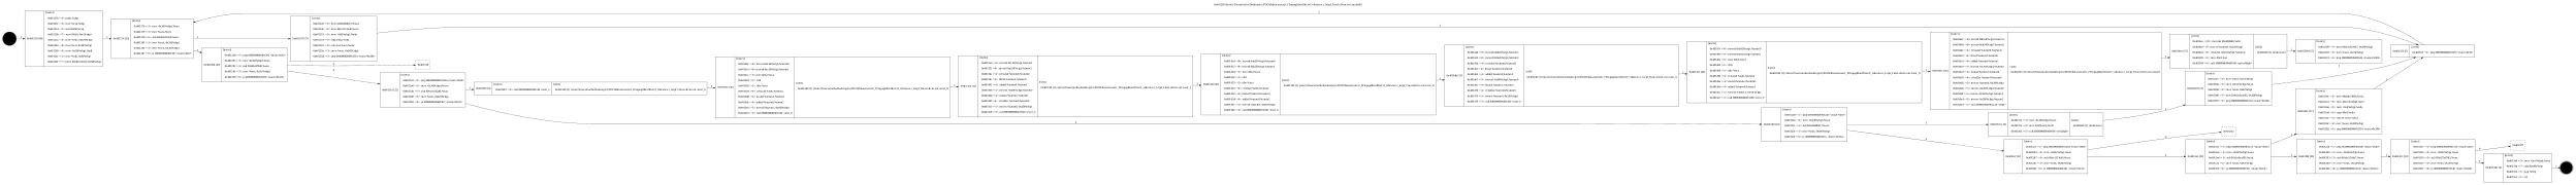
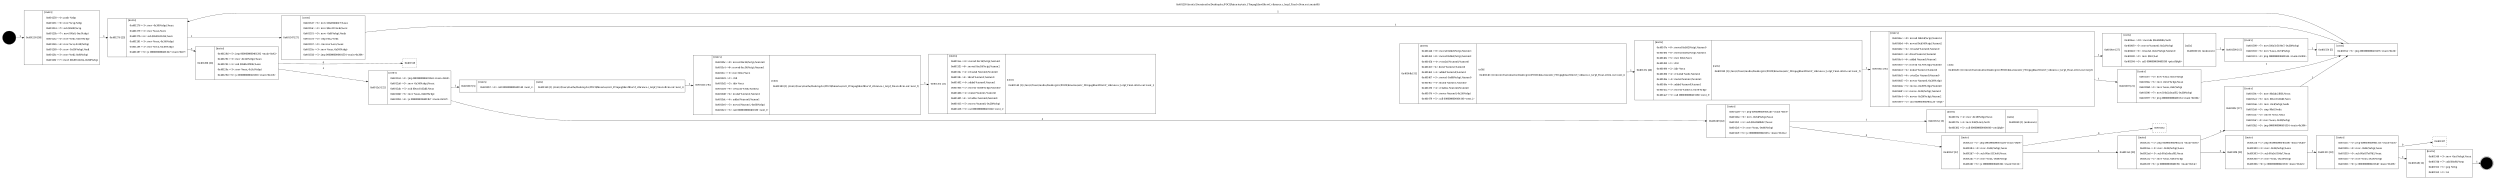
  digraph {
    fontname="Noto Serif"
    label="0x401250 (/mnt/c/Users/mathe/Desktop/tcc/POCII/binaries/extr_FFmpeglibavfiltervf_vibrance.c_lerpf_Final-ollvm.out::main(0))"
    labelloc=t
    rankdir=LR
    node [fontname="Noto Serif" shape=record]
    edge [fontname="Noto Serif"]
    Entry [fillcolor=black height=0.3 shape=circle style=filled width=0.3]
    n2 [label="{\n     0x401250 [38]\l\n     | [instrs]\l\n     &nbsp;&nbsp;0x401250 \<+1\>: push %rbp\l\n     &nbsp;&nbsp;0x401251 \<+3\>: mov %rsp,%rbp\l\n     &nbsp;&nbsp;0x401254 \<+7\>: sub $0x80,%rsp\l\n     &nbsp;&nbsp;0x40125b \<+7\>: movl $0x0,-0xc(%rbp)\l\n     &nbsp;&nbsp;0x401262 \<+3\>: mov %edi,-0x10(%rbp)\l\n     &nbsp;&nbsp;0x401265 \<+4\>: mov %rsi,-0x18(%rbp)\l\n     &nbsp;&nbsp;0x401269 \<+3\>: mov -0x10(%rbp),%edi\l\n     &nbsp;&nbsp;0x40126c \<+3\>: mov %edi,-0x8(%rbp)\l\n     &nbsp;&nbsp;0x40126f \<+7\>: movl $0x85512c84,-0x30(%rbp)\l\n  }"]
    n3 [label="{\n     0x401276 [23]\l\n     | [instrs]\l\n     &nbsp;&nbsp;0x401276 \<+3\>: mov -0x30(%rbp),%eax\l\n     &nbsp;&nbsp;0x401279 \<+2\>: mov %eax,%ecx\l\n     &nbsp;&nbsp;0x40127b \<+6\>: sub $0x85512c84,%ecx\l\n     &nbsp;&nbsp;0x401281 \<+3\>: mov %eax,-0x34(%rbp)\l\n     &nbsp;&nbsp;0x401284 \<+3\>: mov %ecx,-0x38(%rbp)\l\n     &nbsp;&nbsp;0x401287 \<+6\>: je 0000000000401347 \<main+0xf7\>\l\n  }"]
    n4 [label="{\n     0x401347 [27]\l\n     | [instrs]\l\n     &nbsp;&nbsp;0x401347 \<+5\>: mov $0xd360b0c7,%eax\l\n     &nbsp;&nbsp;0x40134c \<+5\>: mov $0xe1113e46,%ecx\l\n     &nbsp;&nbsp;0x401351 \<+3\>: mov -0x8(%rbp),%edx\l\n     &nbsp;&nbsp;0x401354 \<+3\>: cmp $0x2,%edx\l\n     &nbsp;&nbsp;0x401357 \<+3\>: cmovne %ecx,%eax\l\n     &nbsp;&nbsp;0x40135a \<+3\>: mov %eax,-0x30(%rbp)\l\n     &nbsp;&nbsp;0x40135d \<+5\>: jmp 0000000000401554 \<main+0x304\>\l\n  }"]
    n5 [label="{\n     0x40128d [22]\l\n     | [instrs]\l\n     &nbsp;&nbsp;0x40128d \<+5\>: jmp 0000000000401292 \<main+0x42\>\l\n     &nbsp;&nbsp;0x401292 \<+3\>: mov -0x34(%rbp),%eax\l\n     &nbsp;&nbsp;0x401295 \<+5\>: sub $0xbbc2f836,%eax\l\n     &nbsp;&nbsp;0x40129a \<+3\>: mov %eax,-0x3c(%rbp)\l\n     &nbsp;&nbsp;0x40129d \<+6\>: je 0000000000401518 \<main+0x2c8\>\l\n  }"]
    n6 [label="{\n     0x401554 [5]\l\n     | [instrs]\l\n     &nbsp;&nbsp;0x401554 \<+5\>: jmp 0000000000401276 \<main+0x26\>\l\n  }"]
    n7 [label="{\n     0x401518\l\n  }" style=dashed]
    n8 [label="{\n     0x4012a3 [22]\l\n     | [instrs]\l\n     &nbsp;&nbsp;0x4012a3 \<+5\>: jmp 00000000004012a8 \<main+0x58\>\l\n     &nbsp;&nbsp;0x4012a8 \<+3\>: mov -0x34(%rbp),%eax\l\n     &nbsp;&nbsp;0x4012ab \<+5\>: sub $0xcc11d2dd,%eax\l\n     &nbsp;&nbsp;0x4012b0 \<+3\>: mov %eax,-0x40(%rbp)\l\n     &nbsp;&nbsp;0x4012b3 \<+6\>: je 00000000004013b7 \<main+0x167\>\l\n  }"]
    n9 [label="{\n     0x4013b7 [5]\l\n     | [instrs]\l\n     &nbsp;&nbsp;0x4013b7 \<+5\>: call 0000000000401140 \<next_i\>\l\n     | [calls]\l\n     &nbsp;&nbsp;0x401140 \{1\} (/mnt/c/Users/mathe/Desktop/tcc/POCII/binaries/extr_FFmpeglibavfiltervf_vibrance.c_lerpf_Final-ollvm.out::next_i)\l\n  }"]
    n10 [label="{\n     0x4012b9 [22]\l\n     | [instrs]\l\n     &nbsp;&nbsp;0x4012b9 \<+5\>: jmp 00000000004012be \<main+0x6e\>\l\n     &nbsp;&nbsp;0x4012be \<+3\>: mov -0x34(%rbp),%eax\l\n     &nbsp;&nbsp;0x4012c1 \<+5\>: sub $0xd360b0c7,%eax\l\n     &nbsp;&nbsp;0x4012c6 \<+3\>: mov %eax,-0x44(%rbp)\l\n     &nbsp;&nbsp;0x4012c9 \<+6\>: je 000000000040137a \<main+0x12a\>\l\n  }"]
    Exit [fillcolor=black height=0.3 peripheries=2 shape=circle style=filled width=0.3]
    n12 [label="{\n     0x4013bc [46]\l\n     | [instrs]\l\n     &nbsp;&nbsp;0x4013bc \<+8\>: movsd 0xc54(%rip),%xmm0\l\n     &nbsp;&nbsp;0x4013c4 \<+8\>: movsd 0xc54(%rip),%xmm1\l\n     &nbsp;&nbsp;0x4013cc \<+5\>: mov $0x2,%ecx\l\n     &nbsp;&nbsp;0x4013d1 \<+1\>: cltd\l\n     &nbsp;&nbsp;0x4013d2 \<+2\>: idiv %ecx\l\n     &nbsp;&nbsp;0x4013d4 \<+4\>: cvtsi2sd %edx,%xmm2\l\n     &nbsp;&nbsp;0x4013d8 \<+4\>: mulsd %xmm2,%xmm1\l\n     &nbsp;&nbsp;0x4013dc \<+4\>: addsd %xmm0,%xmm1\l\n     &nbsp;&nbsp;0x4013e0 \<+5\>: movsd %xmm1,-0x60(%rbp)\l\n     &nbsp;&nbsp;0x4013e5 \<+5\>: call 0000000000401180 \<next_f\>\l\n     | [calls]\l\n     &nbsp;&nbsp;0x401180 \{1\} (/mnt/c/Users/mathe/Desktop/tcc/POCII/binaries/extr_FFmpeglibavfiltervf_vibrance.c_lerpf_Final-ollvm.out::next_f)\l\n  }"]
    n13 [label="{\n     0x40137a [13]\l\n     | [instrs]\l\n     &nbsp;&nbsp;0x40137a \<+4\>: mov -0x18(%rbp),%rax\l\n     &nbsp;&nbsp;0x40137e \<+4\>: mov 0x8(%rax),%rdi\l\n     &nbsp;&nbsp;0x401382 \<+5\>: call 0000000000401040 \<atoi@plt\>\l\n     | [calls]\l\n     &nbsp;&nbsp;0x401040 \{1\} (unknown)\l\n  }"]
    n14 [label="{\n     0x4012cf [22]\l\n     | [instrs]\l\n     &nbsp;&nbsp;0x4012cf \<+5\>: jmp 00000000004012d4 \<main+0x84\>\l\n     &nbsp;&nbsp;0x4012d4 \<+3\>: mov -0x34(%rbp),%eax\l\n     &nbsp;&nbsp;0x4012d7 \<+5\>: sub $0xe1113e46,%eax\l\n     &nbsp;&nbsp;0x4012dc \<+3\>: mov %eax,-0x48(%rbp)\l\n     &nbsp;&nbsp;0x4012df \<+6\>: je 0000000000401362 \<main+0x112\>\l\n  }"]
    n15 [label="{\n     0x401327\l\n  }" style=dashed]
    n16 [label="{\n     0x4013ea [51]\l\n     | [instrs]\l\n     &nbsp;&nbsp;0x4013ea \<+8\>: movsd 0xc16(%rip),%xmm1\l\n     &nbsp;&nbsp;0x4013f2 \<+8\>: movsd 0xc16(%rip),%xmm2\l\n     &nbsp;&nbsp;0x4013fa \<+4\>: cvtss2sd %xmm0,%xmm0\l\n     &nbsp;&nbsp;0x4013fe \<+4\>: divsd %xmm2,%xmm0\l\n     &nbsp;&nbsp;0x401402 \<+4\>: addsd %xmm0,%xmm1\l\n     &nbsp;&nbsp;0x401406 \<+5\>: movsd -0x60(%rbp),%xmm0\l\n     &nbsp;&nbsp;0x40140b \<+4\>: mulsd %xmm1,%xmm0\l\n     &nbsp;&nbsp;0x40140f \<+4\>: cvtsd2ss %xmm0,%xmm0\l\n     &nbsp;&nbsp;0x401413 \<+5\>: movss %xmm0,-0x20(%rbp)\l\n     &nbsp;&nbsp;0x401418 \<+5\>: call 0000000000401140 \<next_i\>\l\n     | [calls]\l\n     &nbsp;&nbsp;0x401140 \{1\} (/mnt/c/Users/mathe/Desktop/tcc/POCII/binaries/extr_FFmpeglibavfiltervf_vibrance.c_lerpf_Final-ollvm.out::next_i)\l\n  }"]
    n17 [label="{\n     0x401387 [21]\l\n     | [instrs]\l\n     &nbsp;&nbsp;0x401387 \<+3\>: mov %eax,-0x1c(%rbp)\l\n     &nbsp;&nbsp;0x40138a \<+3\>: mov -0x1c(%rbp),%eax\l\n     &nbsp;&nbsp;0x40138d \<+3\>: mov %eax,-0x4(%rbp)\l\n     &nbsp;&nbsp;0x401390 \<+7\>: movl $0x5a0aaf65,-0x30(%rbp)\l\n     &nbsp;&nbsp;0x401397 \<+5\>: jmp 0000000000401554 \<main+0x304\>\l\n  }"]
    n18 [label="{\n     0x401362\l\n  }" style=dashed]
    n19 [label="{\n     0x4012e5 [22]\l\n     | [instrs]\l\n     &nbsp;&nbsp;0x4012e5 \<+5\>: jmp 00000000004012ea \<main+0x9a\>\l\n     &nbsp;&nbsp;0x4012ea \<+3\>: mov -0x34(%rbp),%eax\l\n     &nbsp;&nbsp;0x4012ed \<+5\>: sub $0x5a0aaf65,%eax\l\n     &nbsp;&nbsp;0x4012f2 \<+3\>: mov %eax,-0x4c(%rbp)\l\n     &nbsp;&nbsp;0x4012f5 \<+6\>: je 000000000040139c \<main+0x14c\>\l\n  }"]
    n20 [label="{\n     0x401548 [12]\l\n     | [instrs]\l\n     &nbsp;&nbsp;0x401548 \<+3\>: mov -0xc(%rbp),%eax\l\n     &nbsp;&nbsp;0x40154b \<+7\>: add $0x80,%rsp\l\n     &nbsp;&nbsp;0x401552 \<+1\>: pop %rbp\l\n     &nbsp;&nbsp;0x401553 \<+1\>: ret\l\n  }"]
    n21 [label="{\n     0x40139c [27]\l\n     | [instrs]\l\n     &nbsp;&nbsp;0x40139c \<+5\>: mov $0xbbc2f836,%eax\l\n     &nbsp;&nbsp;0x4013a1 \<+5\>: mov $0xcc11d2dd,%ecx\l\n     &nbsp;&nbsp;0x4013a6 \<+3\>: mov -0x4(%rbp),%edx\l\n     &nbsp;&nbsp;0x4013a9 \<+3\>: cmp $0x0,%edx\l\n     &nbsp;&nbsp;0x4013ac \<+3\>: cmove %ecx,%eax\l\n     &nbsp;&nbsp;0x4013af \<+3\>: mov %eax,-0x30(%rbp)\l\n     &nbsp;&nbsp;0x4013b2 \<+5\>: jmp 0000000000401554 \<main+0x304\>\l\n  }"]
    n22 [label="{\n     0x4012fb [22]\l\n     | [instrs]\l\n     &nbsp;&nbsp;0x4012fb \<+5\>: jmp 0000000000401300 \<main+0xb0\>\l\n     &nbsp;&nbsp;0x401300 \<+3\>: mov -0x34(%rbp),%eax\l\n     &nbsp;&nbsp;0x401303 \<+5\>: sub $0x5e5184e7,%eax\l\n     &nbsp;&nbsp;0x401308 \<+3\>: mov %eax,-0x50(%rbp)\l\n     &nbsp;&nbsp;0x40130b \<+6\>: je 0000000000401535 \<main+0x2e5\>\l\n  }"]
    n23 [label="{\n     0x401311 [22]\l\n     | [instrs]\l\n     &nbsp;&nbsp;0x401311 \<+5\>: jmp 0000000000401316 \<main+0xc6\>\l\n     &nbsp;&nbsp;0x401316 \<+3\>: mov -0x34(%rbp),%eax\l\n     &nbsp;&nbsp;0x401319 \<+5\>: sub $0x657e87d5,%eax\l\n     &nbsp;&nbsp;0x40131e \<+3\>: mov %eax,-0x54(%rbp)\l\n     &nbsp;&nbsp;0x401321 \<+6\>: je 0000000000401548 \<main+0x2f8\>\l\n  }"]
-   n24 [label="{\n     0x40141d [46]\l\n     | [instrs]\l\n     &nbsp;&nbsp;0x40141d \<+8\>: movsd 0xbf3(%rip),%xmm0\l\n     &nbsp;&nbsp;0x401425 \<+8\>: movsd 0xbf3(%rip),%xmm1\l\n     &nbsp;&nbsp;0x40142d \<+5\>: mov $0x2,%ecx\l\n     &nbsp;&nbsp;0x401432 \<+1\>: cltd\l\n     &nbsp;&nbsp;0x401433 \<+2\>: idiv %ecx\l\n     &nbsp;&nbsp;0x401435 \<+4\>: cvtsi2sd %edx,%xmm2\l\n     &nbsp;&nbsp;0x401439 \<+4\>: mulsd %xmm2,%xmm1\l\n     &nbsp;&nbsp;0x40143d \<+4\>: addsd %xmm0,%xmm1\l\n     &nbsp;&nbsp;0x401441 \<+5\>: movsd %xmm1,-0x68(%rbp)\l\n     &nbsp;&nbsp;0x401446 \<+5\>: call 0000000000401180 \<next_f\>\l\n     | [calls]\l\n     &nbsp;&nbsp;0x401180 \{1\} (/mnt/c/Users/mathe/Desktop/tcc/POCII/binaries/extr_FFmpeglibavfiltervf_vibrance.c_lerpf_Final-ollvm.out::next_f)\l\n  }"]
    n25 [label="{\n     0x40144b [51]\l\n     | [instrs]\l\n     &nbsp;&nbsp;0x40144b \<+8\>: movsd 0xbb5(%rip),%xmm1\l\n     &nbsp;&nbsp;0x401453 \<+8\>: movsd 0xbb5(%rip),%xmm2\l\n     &nbsp;&nbsp;0x40145b \<+4\>: cvtss2sd %xmm0,%xmm0\l\n     &nbsp;&nbsp;0x40145f \<+4\>: divsd %xmm2,%xmm0\l\n     &nbsp;&nbsp;0x401463 \<+4\>: addsd %xmm0,%xmm1\l\n     &nbsp;&nbsp;0x401467 \<+5\>: movsd -0x68(%rbp),%xmm0\l\n     &nbsp;&nbsp;0x40146c \<+4\>: mulsd %xmm1,%xmm0\l\n     &nbsp;&nbsp;0x401470 \<+4\>: cvtsd2ss %xmm0,%xmm0\l\n     &nbsp;&nbsp;0x401474 \<+5\>: movss %xmm0,-0x24(%rbp)\l\n     &nbsp;&nbsp;0x401479 \<+5\>: call 0000000000401140 \<next_i\>\l\n     | [calls]\l\n     &nbsp;&nbsp;0x401140 \{1\} (/mnt/c/Users/mathe/Desktop/tcc/POCII/binaries/extr_FFmpeglibavfiltervf_vibrance.c_lerpf_Final-ollvm.out::next_i)\l\n  }"]
    n26 [label="{\n     0x40147e [46]\l\n     | [instrs]\l\n     &nbsp;&nbsp;0x40147e \<+8\>: movsd 0xb92(%rip),%xmm0\l\n     &nbsp;&nbsp;0x401486 \<+8\>: movsd 0xb92(%rip),%xmm1\l\n     &nbsp;&nbsp;0x40148e \<+5\>: mov $0x2,%ecx\l\n     &nbsp;&nbsp;0x401493 \<+1\>: cltd\l\n     &nbsp;&nbsp;0x401494 \<+2\>: idiv %ecx\l\n     &nbsp;&nbsp;0x401496 \<+4\>: cvtsi2sd %edx,%xmm2\l\n     &nbsp;&nbsp;0x40149a \<+4\>: mulsd %xmm2,%xmm1\l\n     &nbsp;&nbsp;0x40149e \<+4\>: addsd %xmm0,%xmm1\l\n     &nbsp;&nbsp;0x4014a2 \<+5\>: movsd %xmm1,-0x70(%rbp)\l\n     &nbsp;&nbsp;0x4014a7 \<+5\>: call 0000000000401180 \<next_f\>\l\n     | [calls]\l\n     &nbsp;&nbsp;0x401180 \{1\} (/mnt/c/Users/mathe/Desktop/tcc/POCII/binaries/extr_FFmpeglibavfiltervf_vibrance.c_lerpf_Final-ollvm.out::next_f)\l\n  }"]
    n27 [label="{\n     0x4014ac [66]\l\n     | [instrs]\l\n     &nbsp;&nbsp;0x4014ac \<+8\>: movsd 0xb54(%rip),%xmm1\l\n     &nbsp;&nbsp;0x4014b4 \<+8\>: movsd 0xb54(%rip),%xmm2\l\n     &nbsp;&nbsp;0x4014bc \<+4\>: cvtss2sd %xmm0,%xmm0\l\n     &nbsp;&nbsp;0x4014c0 \<+4\>: divsd %xmm2,%xmm0\l\n     &nbsp;&nbsp;0x4014c4 \<+4\>: addsd %xmm0,%xmm1\l\n     &nbsp;&nbsp;0x4014c8 \<+5\>: movsd -0x70(%rbp),%xmm0\l\n     &nbsp;&nbsp;0x4014cd \<+4\>: mulsd %xmm1,%xmm0\l\n     &nbsp;&nbsp;0x4014d1 \<+4\>: cvtsd2ss %xmm0,%xmm0\l\n     &nbsp;&nbsp;0x4014d5 \<+5\>: movss %xmm0,-0x28(%rbp)\l\n     &nbsp;&nbsp;0x4014da \<+5\>: movss -0x20(%rbp),%xmm0\l\n     &nbsp;&nbsp;0x4014df \<+5\>: movss -0x24(%rbp),%xmm1\l\n     &nbsp;&nbsp;0x4014e4 \<+5\>: movss -0x28(%rbp),%xmm2\l\n     &nbsp;&nbsp;0x4014e9 \<+5\>: call 0000000000401220 \<lerpf\>\l\n     | [calls]\l\n     &nbsp;&nbsp;0x401220 \{1\} (/mnt/c/Users/mathe/Desktop/tcc/POCII/binaries/extr_FFmpeglibavfiltervf_vibrance.c_lerpf_Final-ollvm.out::lerpf)\l\n  }"]
    n28 [label="{\n     0x4014ee [27]\l\n     | [instrs]\l\n     &nbsp;&nbsp;0x4014ee \<+10\>: movabs $0x4020d6,%rdi\l\n     &nbsp;&nbsp;0x4014f8 \<+5\>: movss %xmm0,-0x2c(%rbp)\l\n     &nbsp;&nbsp;0x4014fd \<+5\>: cvtss2sd -0x2c(%rbp),%xmm0\l\n     &nbsp;&nbsp;0x401502 \<+2\>: mov $0x1,%al\l\n     &nbsp;&nbsp;0x401504 \<+5\>: call 0000000000401030 \<printf@plt\>\l\n     | [calls]\l\n     &nbsp;&nbsp;0x401030 \{1\} (unknown)\l\n  }"]
    n29 [label="{\n     0x401509 [15]\l\n     | [instrs]\l\n     &nbsp;&nbsp;0x401509 \<+7\>: movl $0x5e5184e7,-0x30(%rbp)\l\n     &nbsp;&nbsp;0x401510 \<+3\>: mov %eax,-0x74(%rbp)\l\n     &nbsp;&nbsp;0x401513 \<+5\>: jmp 0000000000401554 \<main+0x304\>\l\n  }"]
    Entry -> n2 [label=" 1"]
    n2 -> n3 [label=" 1"]
    n3 -> n4 [label=" 1"]
    n3 -> n5 [label=" 5"]
    n4 -> n6 [label=" 1"]
    n5 -> n7 [label=" 0"]
    n5 -> n8 [label=" 5"]
    n6 -> n3 [label=" 5"]
    n8 -> n9 [label=" 1"]
    n8 -> n10 [label=" 4"]
    n9 -> n12 [label=" 1"]
    n10 -> n13 [label=" 1"]
    n10 -> n14 [label=" 3"]
    n12 -> n16 [label=" 1"]
-   n13 -> n17 [label=" 1"]
+   n27 -> n17 [label=" 1"]
    n14 -> n18 [label=" 0"]
    n14 -> n19 [label=" 4"]
-   n16 -> n24 [label=" 1"]
    n17 -> n6 [label=" 1"]
    n19 -> n21 [label=" 1"]
    n19 -> n22 [label=" 2"]
    n20 -> Exit [label=" 1"]
    n21 -> n6 [label=" 1"]
    n22 -> n23 [label=" 1"]
    n23 -> n15 [label=" 0"]
    n23 -> n20 [label=" 2"]
-   n24 -> n25 [label=" 1"]
    n25 -> n26 [label=" 1"]
    n26 -> n27 [label=" 1"]
    n27 -> n28 [label=" 1"]
    n28 -> n29 [label=" 1"]
+   n29 -> n6 [label=" 1"]
  }
